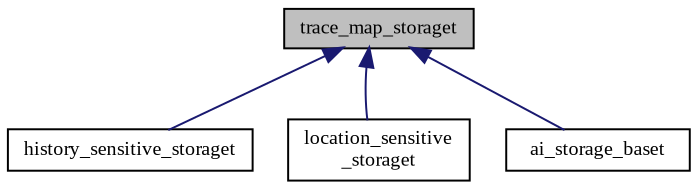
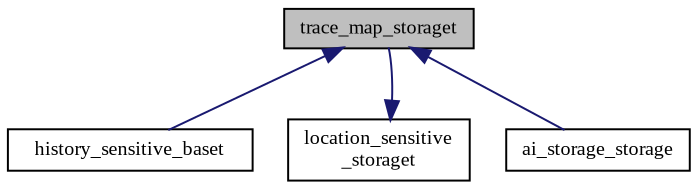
  digraph {
    fontname="Liberation Serif"
    node [color=black fontname="Liberation Serif" fontsize=10 shape=record]
    edge [color=midnightblue dir=back fontname="Liberation Serif" fontsize=10 labelfontname=Helvetica labelfontsize=10 style=solid]
    n1 [fillcolor=grey75 fontcolor=black height=0.2 label=trace_map_storaget style=filled width=0.4]
-   n2 [height=0.2 label=history_sensitive_storaget width=0.4]
+   n2 [height=0.2 label=history_sensitive_baset width=0.4]
    n3 [height=0.2 label="location_sensitive\l_storaget" width=0.4]
-   n4 [height=0.2 label=ai_storage_baset width=0.4]
+   n4 [height=0.2 label=ai_storage_storage width=0.4]
    n1 -> n2
-   n1 -> n3
+   n3 -> n1
    n1 -> n4
  }
